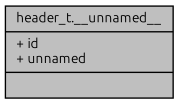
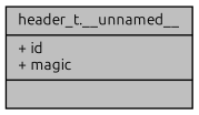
  digraph {
    fontname=Ubuntu
-   n1 [color=black fillcolor=grey75 fontcolor=black fontname=Ubuntu fontsize=10 height=0.2 label="{header_t.__unnamed__\n|+ id\l+ unnamed\l|}" shape=record style=filled width=0.4]
+   n1 [color=black fillcolor=grey75 fontcolor=black fontname=Ubuntu fontsize=10 height=0.2 label="{header_t.__unnamed__\n|+ id\l+ magic\l|}" shape=record style=filled width=0.4]
  }
